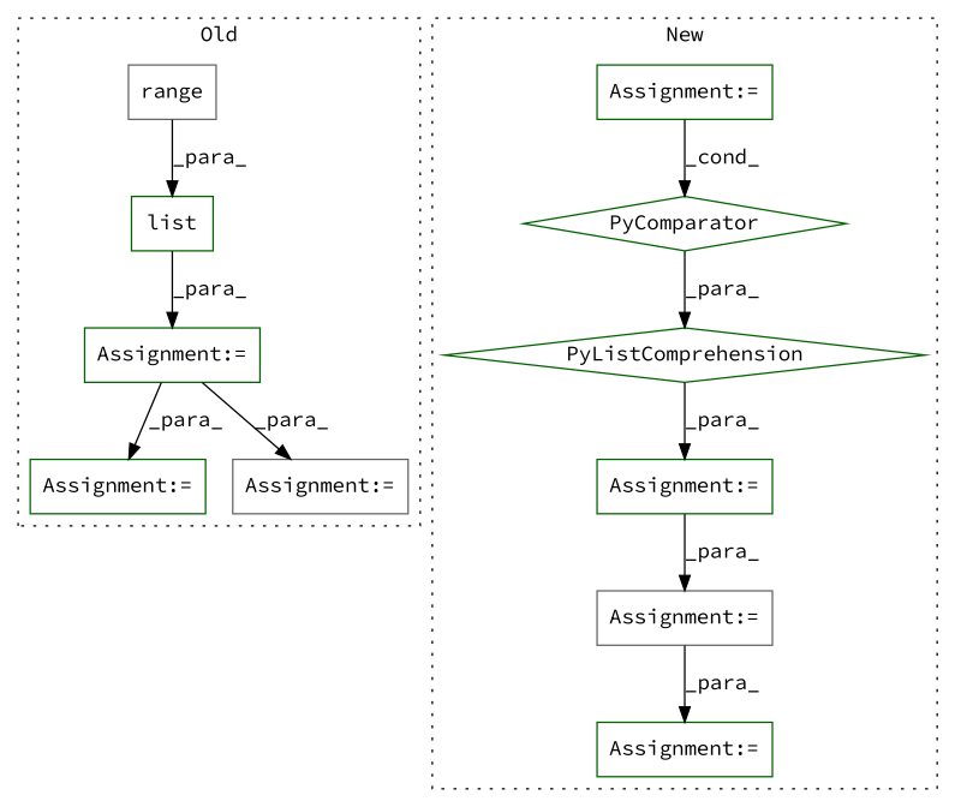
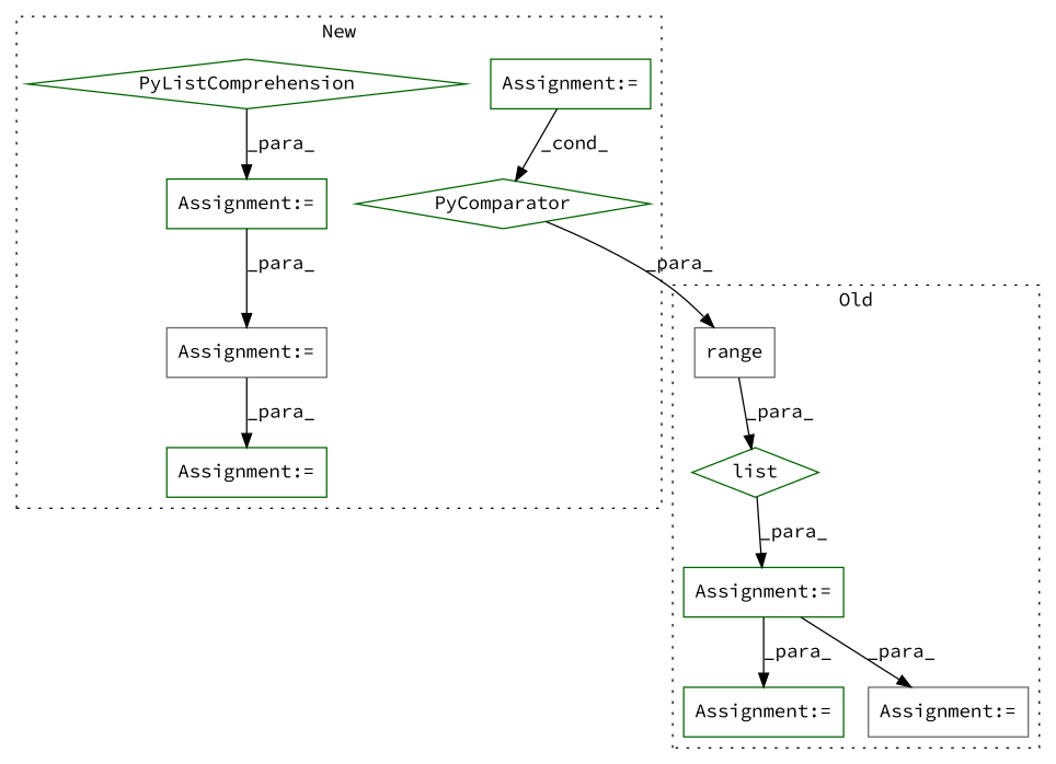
  digraph {
    fontname="Source Code Pro"
    node [a=7 color=darkgreen fontname="Source Code Pro" l=1 shape=box]
    edge [fontname="Source Code Pro"]
-   n1 [a=32 l="5,1" label=list s="8304,8332"]
+   n1 [a=32 l="5,1" label=list s="8304,8332" shape=diamond]
    n2 [label="Assignment:=" s=8303]
    n3 [l=12 label="Assignment:=" s=8510]
    n4 [color=gray40 l=12 label="Assignment:=" s=8379]
    n5 [a=32 color=gray40 l="6,1" label=range s="8309,8331"]
    n6 [a=113 l=30 label=PyComparator s=6038 shape=diamond]
    n7 [label="Assignment:=" s=5771]
    n8 [a=109 l=142 label=PyListComprehension s=5934 shape=diamond]
    n9 [color=gray40 label="Assignment:=" s=6131]
    n10 [label="Assignment:=" s=6270]
    n11 [l=12 label="Assignment:=" s=5922]
    subgraph cluster_1 {
      label=Old
      style=dotted
      n1
      n2
      n3
      n4
      n5
    }
    subgraph cluster_2 {
      label=New
      style=dotted
      n6
      n7
      n8
      n9
      n10
      n11
    }
    n1 -> n2 [label=_para_]
    n2 -> n3 [label=_para_]
    n2 -> n4 [label=_para_]
    n5 -> n1 [label=_para_]
-   n6 -> n8 [label=_para_]
+   n6 -> n5 [label=_para_]
    n7 -> n6 [label=_cond_]
    n8 -> n11 [label=_para_]
    n9 -> n10 [label=_para_]
    n11 -> n9 [label=_para_]
  }
